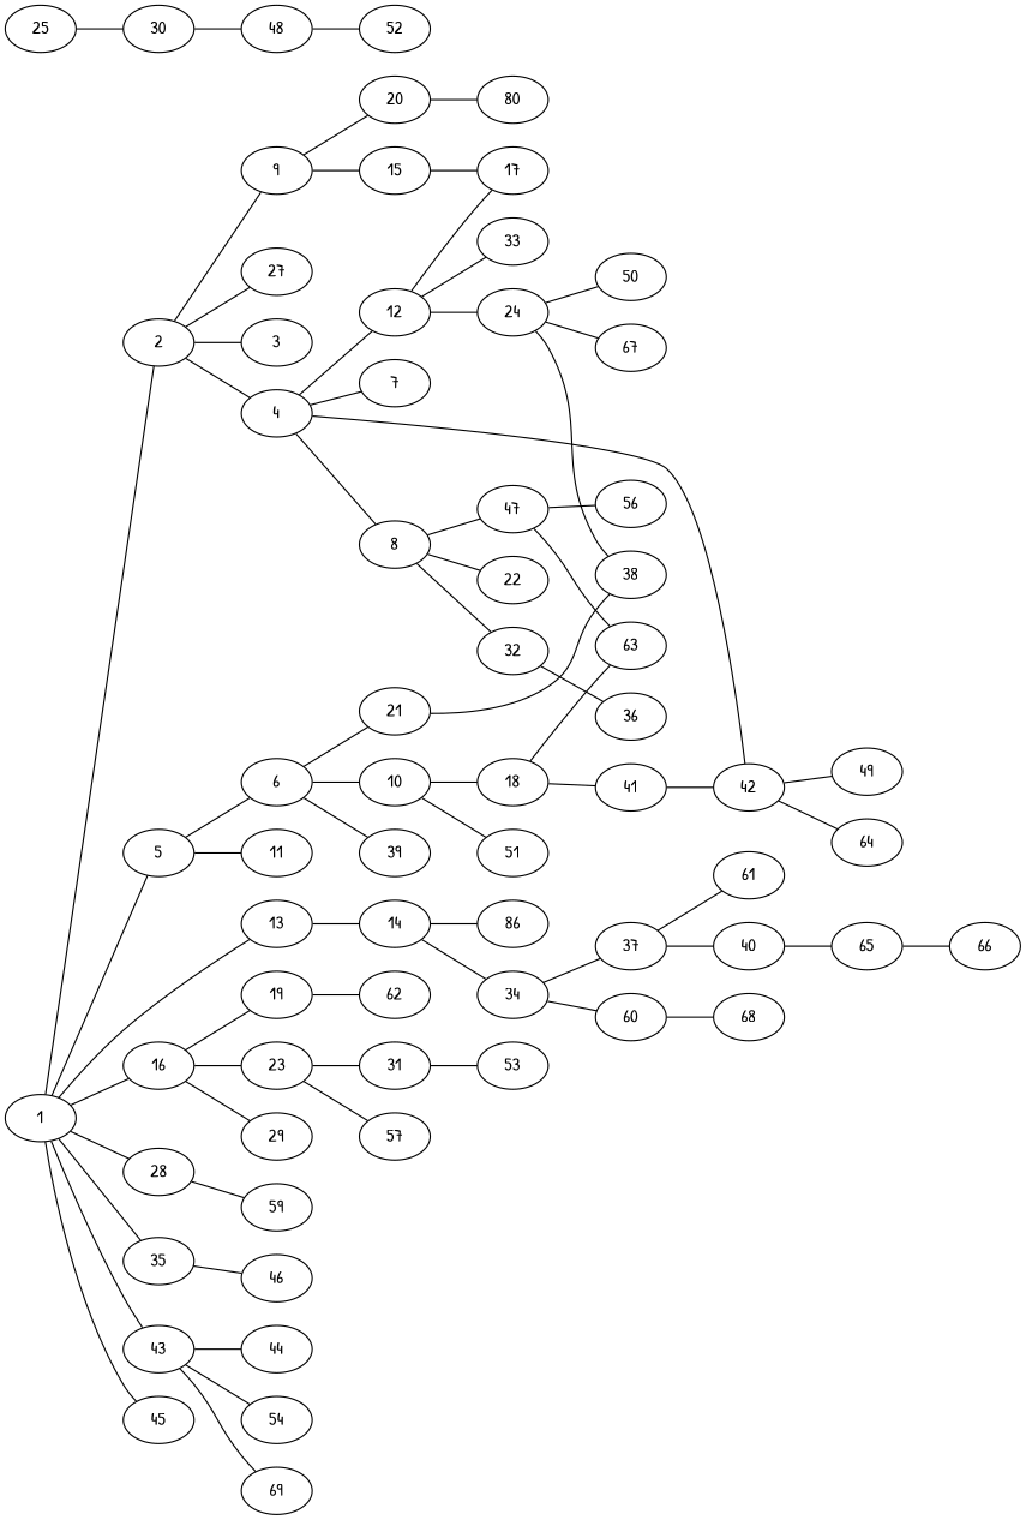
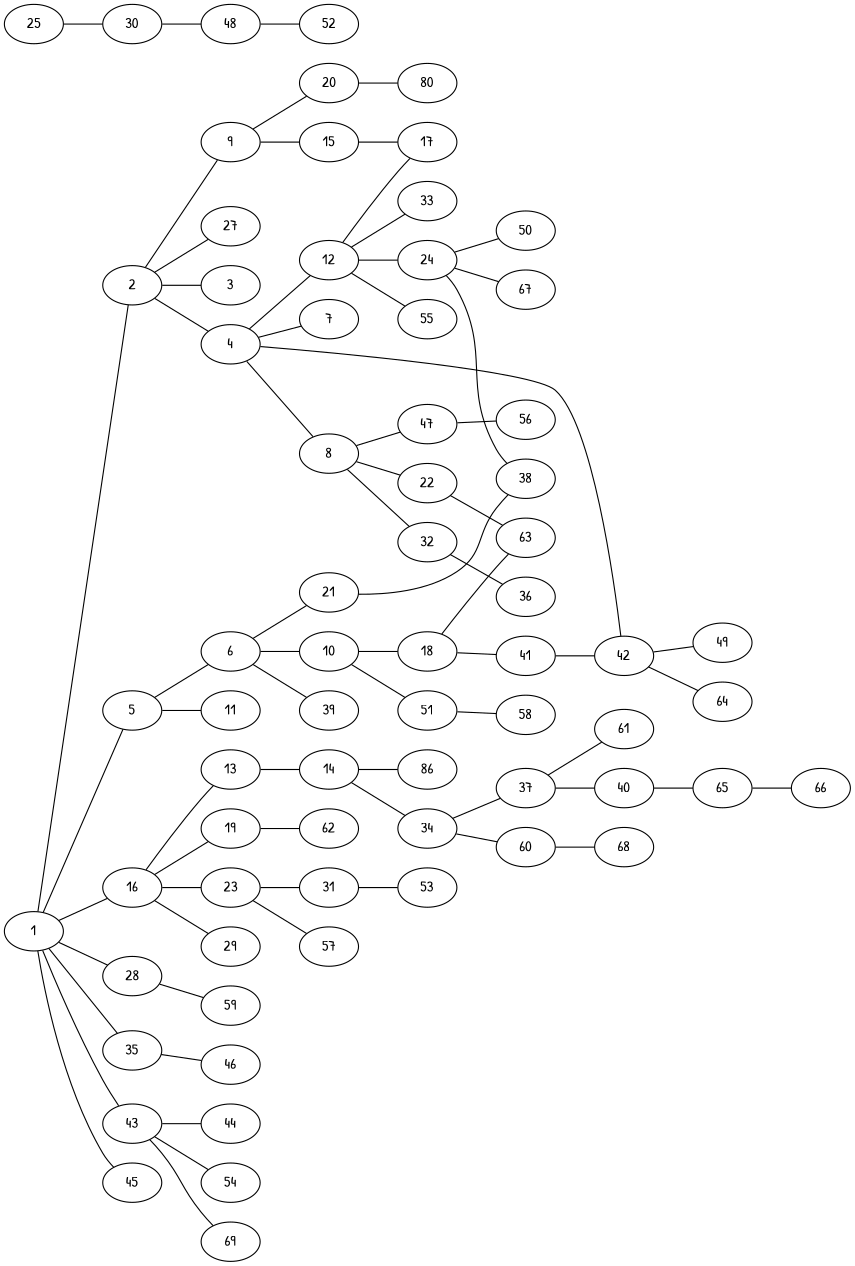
  graph {
    fontname="Patrick Hand"
    rankdir=LR
    node [fontname="Patrick Hand"]
    edge [fontname="Patrick Hand"]
    1
    2
    5
    13
    16
    28
    35
    43
    45
    3
    4
    9
    27
    6
    11
    14
    19
    23
    29
    59
    46
    44
    54
    69
    7
    8
    12
    42
    15
    20
    10
    21
    39
    n34 [label=86]
    34
    62
    31
    57
    22
    32
    47
    17
    24
    33
+   55
    49
    64
    n48 [label=80]
    25
    30
    36
    63
    56
    38
    50
    67
    18
    51
    41
+   58
    48
    37
    60
    40
    61
    68
    53
    52
    65
    66
    1 -- 2
    1 -- 5
-   1 -- 13
+   16 -- 13
    1 -- 16
    1 -- 28
    1 -- 35
    1 -- 43
    1 -- 45
    2 -- 3
    2 -- 4
    2 -- 9
    2 -- 27
    5 -- 6
    5 -- 11
    13 -- 14
    16 -- 19
    16 -- 23
    16 -- 29
    28 -- 59
    35 -- 46
    43 -- 44
    43 -- 54
    43 -- 69
    4 -- 7
    4 -- 8
    4 -- 12
    4 -- 42
    9 -- 15
    9 -- 20
    6 -- 10
    6 -- 21
    6 -- 39
    14 -- n34
    14 -- 34
    19 -- 62
    23 -- 31
    23 -- 57
    8 -- 22
    8 -- 32
    8 -- 47
    12 -- 17
    12 -- 24
    12 -- 33
+   12 -- 55
    42 -- 49
    42 -- 64
    15 -- 17
    20 -- n48
    10 -- 18
    10 -- 51
    21 -- 38
    34 -- 37
    34 -- 60
    31 -- 53
    32 -- 36
-   47 -- 63
+   22 -- 63
    47 -- 56
    24 -- 38
    24 -- 50
    24 -- 67
    25 -- 30
    30 -- 48
    18 -- 63
    18 -- 41
+   51 -- 58
    41 -- 42
    48 -- 52
    37 -- 40
    37 -- 61
    60 -- 68
    40 -- 65
    65 -- 66
  }
